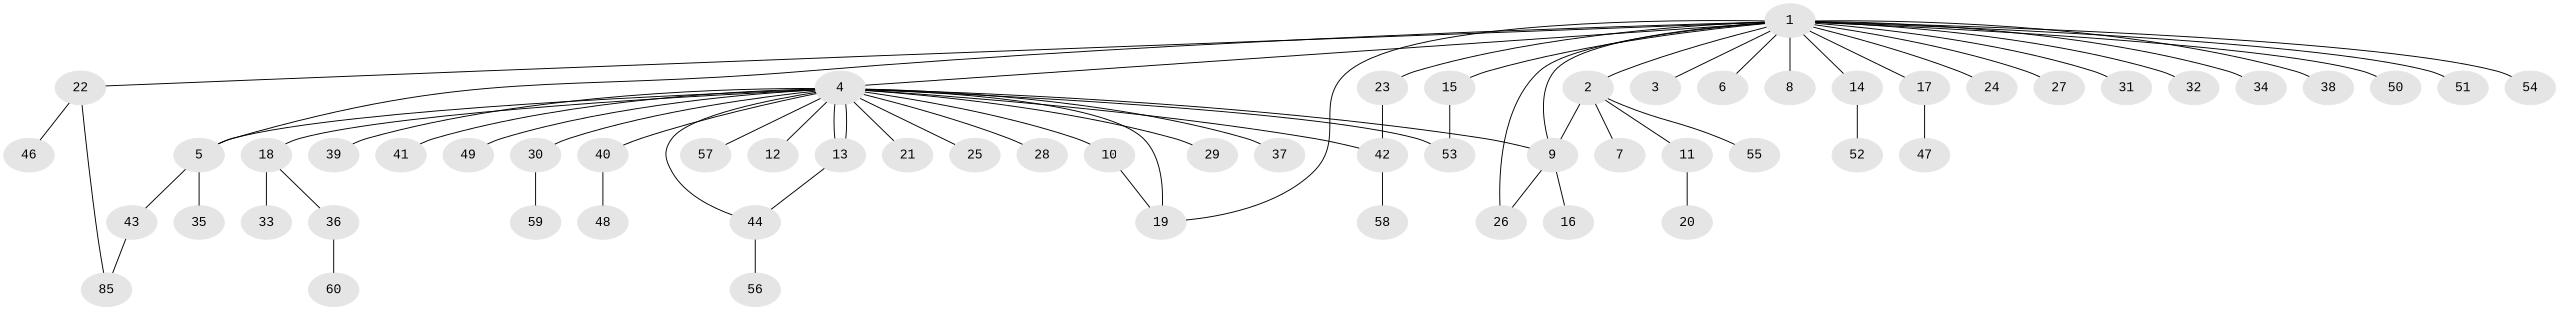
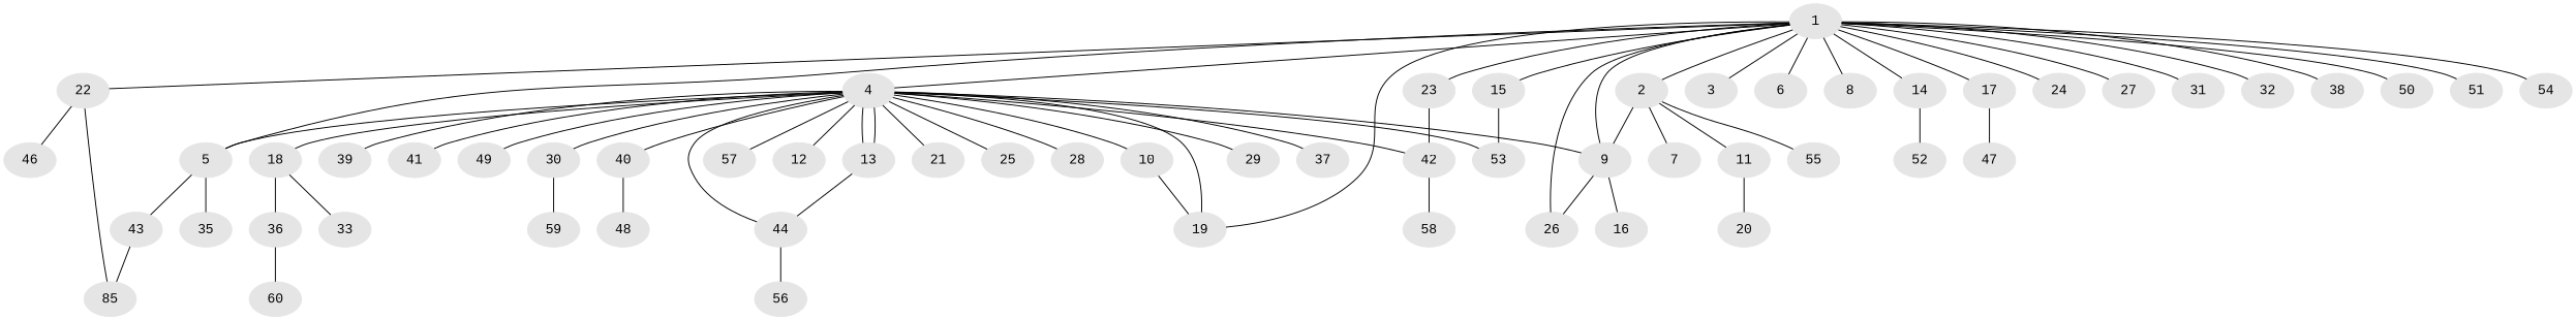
  graph {
    fontname="Liberation Mono"
    node [color=gray90 fontname="Liberation Mono" style=filled]
    edge [fontname="Liberation Mono"]
    1
    2
    3
    4
    5
    6
    8
    9
    14
    15
    17
    19
    22
    23
    24
    26
    27
    31
    32
-   34
    38
    50
    51
    54
    7
    11
    55
    10
    12
    13
    18
    21
    25
    28
    29
    30
    37
    39
    40
    41
    42
    44
    49
    53
    57
    35
    43
    16
    52
    47
    n51 [label=85]
    46
    20
    33
    36
    59
    48
    58
    56
    60
    1 -- 2
    1 -- 3
    1 -- 4
    1 -- 5
    1 -- 6
    1 -- 8
    1 -- 9
    1 -- 14
    1 -- 15
    1 -- 17
    1 -- 19
    1 -- 22
    1 -- 23
    1 -- 24
    1 -- 26
    1 -- 27
    1 -- 31
    1 -- 32
-   1 -- 34
    1 -- 38
    1 -- 50
    1 -- 51
    1 -- 54
    2 -- 9
    2 -- 7
    2 -- 11
    2 -- 55
    4 -- 5
    4 -- 9
    4 -- 19
    4 -- 10
    4 -- 12
    4 -- 13
    4 -- 13
    4 -- 18
    4 -- 21
    4 -- 25
    4 -- 28
    4 -- 29
    4 -- 30
    4 -- 37
    4 -- 39
    4 -- 40
    4 -- 41
    4 -- 42
    4 -- 44
    4 -- 49
    4 -- 53
    4 -- 57
    5 -- 35
    5 -- 43
    9 -- 26
    9 -- 16
    14 -- 52
    15 -- 53
    17 -- 47
    22 -- n51
    22 -- 46
    23 -- 42
    11 -- 20
    10 -- 19
    13 -- 44
    18 -- 33
    18 -- 36
    30 -- 59
    40 -- 48
    42 -- 58
    44 -- 56
    43 -- n51
    36 -- 60
  }
